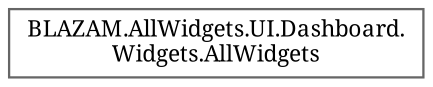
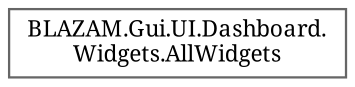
  digraph {
    rankdir=TB
    fontname="Noto Serif"
-   n1 [color=grey40 fillcolor=white fontname="Noto Serif" fontsize=10 height=0.2 label="BLAZAM.AllWidgets.UI.Dashboard.\lWidgets.AllWidgets" shape=box style=filled width=0.4]
+   n1 [color=grey40 fillcolor=white fontname="Noto Serif" fontsize=10 height=0.2 label="BLAZAM.Gui.UI.Dashboard.\lWidgets.AllWidgets" shape=box style=filled width=0.4]
  }
